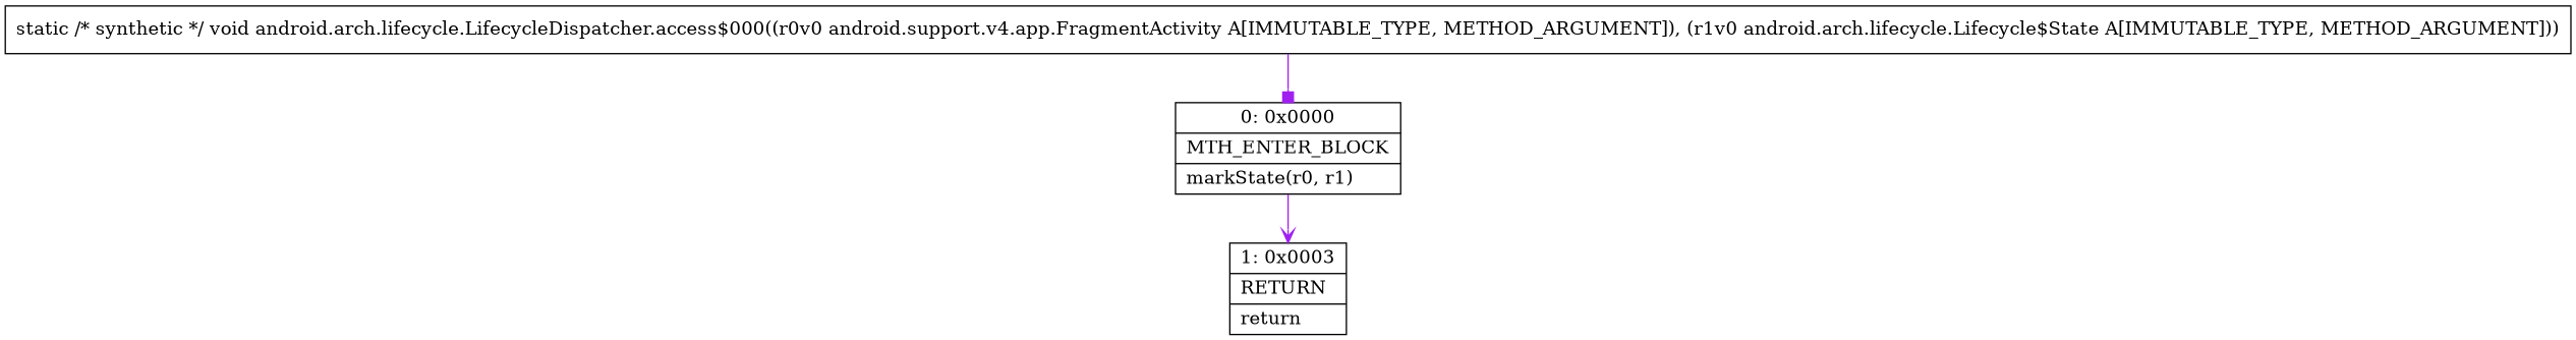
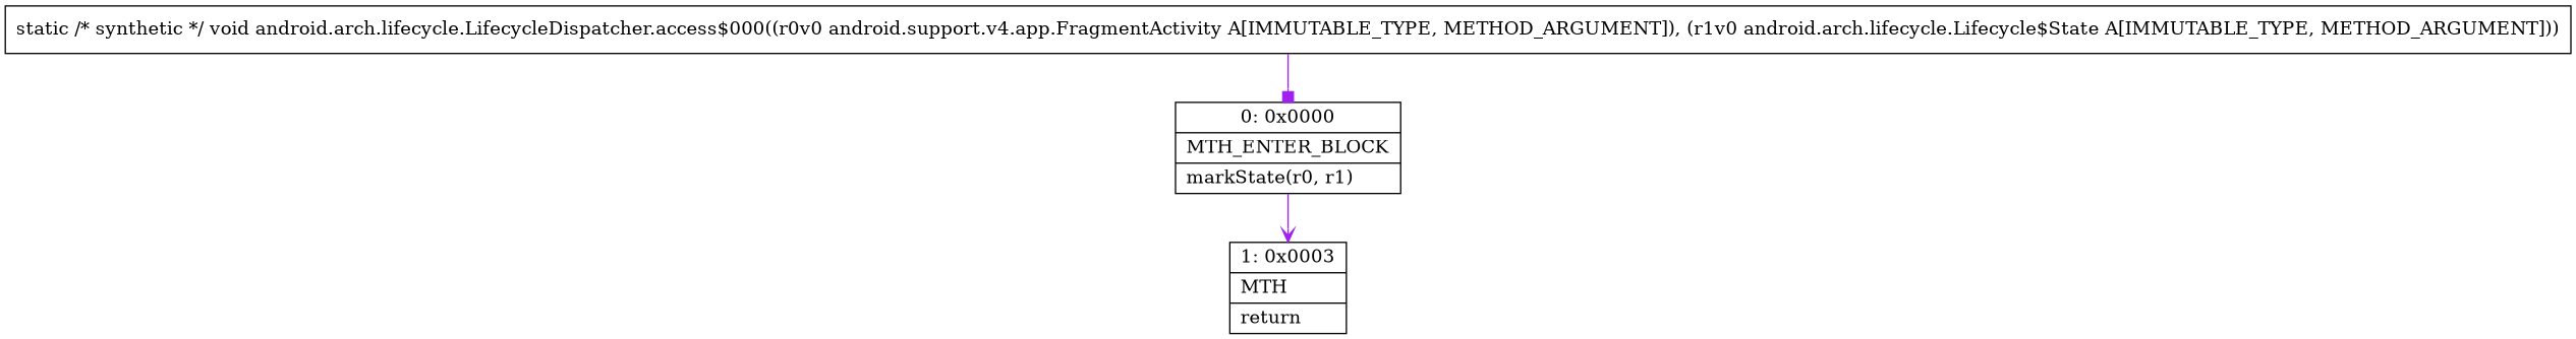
  digraph {
    node [shape=record]
    edge [color=purple]
    n1 [label="{0\:\ 0x0000|MTH_ENTER_BLOCK\l|markState(r0, r1)\l}"]
-   n2 [label="{1\:\ 0x0003|RETURN\l|return\l}"]
+   n2 [label="{1\:\ 0x0003|MTH\l|return\l}"]
    n3 [label="{static \/* synthetic *\/ void android.arch.lifecycle.LifecycleDispatcher.access$000((r0v0 android.support.v4.app.FragmentActivity A[IMMUTABLE_TYPE, METHOD_ARGUMENT]), (r1v0 android.arch.lifecycle.Lifecycle$State A[IMMUTABLE_TYPE, METHOD_ARGUMENT])) }"]
    n1 -> n2 [arrowhead=vee]
    n3 -> n1 [arrowhead=box]
  }
